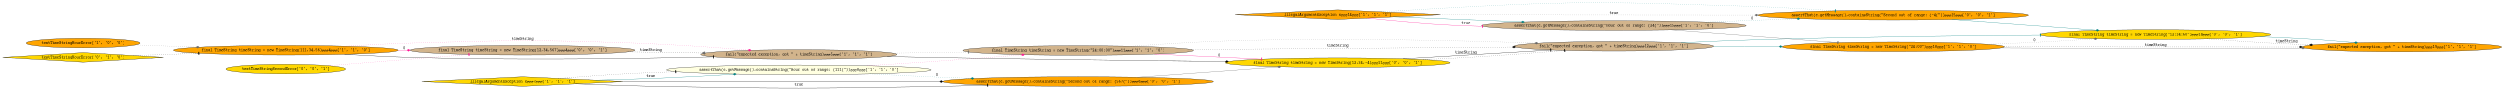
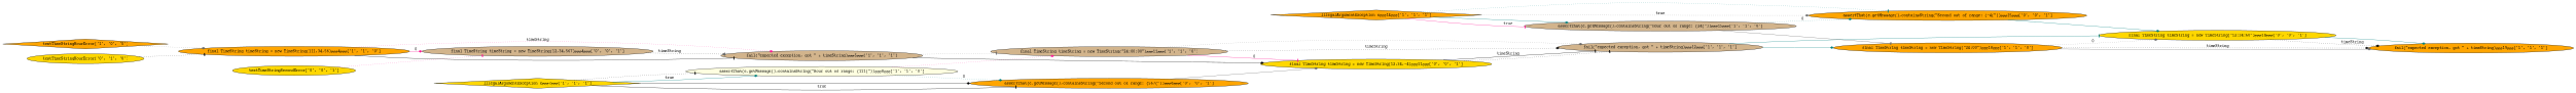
  digraph {
    fontname="Courier Prime"
    rankdir=LR
    node [fillcolor=orange fontname="Courier Prime" shape=ellipse style=filled]
    edge [arrowhead=diamond color=black fontname="Courier Prime" style=dotted]
    n1 [label="assertThat(e.getMessage(),containsString(\"Second out of range: (567(\"))@@@8@@@['0', '0', '1']"]
    n2 [fillcolor=gold label="final TimeString timeString = new TimeString(12,34,-4)@@@11@@@['0', '0', '1']"]
    n3 [fillcolor=tan label="fail(\"expected exception, got \" + timeString)@@@12@@@['1', '1', '1']"]
    n4 [fillcolor=gold label="IllegalArgumentException e@@@7@@@['1', '1', '1']" shape=diamond]
    n5 [fillcolor=lightyellow label="assertThat(e.getMessage(),containsString(\"Hour out of range: (111(\"))@@@8@@@['1', '1', '0']"]
    n6 [fillcolor=tan label="final TimeString timeString = new TimeString(\"24:00:00\")@@@11@@@['1', '1', '0']"]
    n7 [label="fail(\"expected exception, got \" + timeString)@@@19@@@['1', '1', '1']"]
    n8 [label="final TimeString timeString = new TimeString(111,34,56)@@@4@@@['1', '1', '0']"]
    n9 [fillcolor=tan label="fail(\"expected exception, got \" + timeString)@@@5@@@['1', '1', '1']"]
    n10 [fillcolor=tan label="final TimeString timeString = new TimeString(12,34,567)@@@4@@@['0', '0', '1']"]
    n11 [fillcolor=gold label="testTimeStringSecondError['0', '0', '1']"]
    n12 [label="IllegalArgumentException e@@@14@@@['1', '1', '1']" shape=diamond]
    n13 [fillcolor=tan label="assertThat(e.getMessage(),containsString(\"Hour out of range: (24(\"))@@@15@@@['1', '1', '0']"]
    n14 [label="assertThat(e.getMessage(),containsString(\"Second out of range: (-4(\"))@@@15@@@['0', '0', '1']"]
    n15 [label="final TimeString timeString = new TimeString(\"24:00\")@@@18@@@['1', '1', '0']"]
    n16 [fillcolor=gold label="final TimeString timeString = new TimeString(\"12:34:60\")@@@18@@@['0', '0', '1']"]
-   n17 [label="testTimeStringHourError['1', '0', '0']"]
-   n18 [fillcolor=gold label="testTimeStringHourError['0', '1', '0']" shape=diamond]
+   n17 [label="testTimeStringHourError['1', '0', '0']" shape=diamond]
+   n18 [fillcolor=gold label="testTimeStringHourError['0', '1', '0']"]
    n1 -> n2 [color=gray40 style=solid]
    n2 -> n3 [arrowhead=tee label=timeString style=solid]
    n2 -> n3 [arrowhead=tee]
    n3 -> n15 [color=teal style=solid]
    n3 -> n16 [arrowhead=tee color=teal style=solid]
    n4 -> n1 [style=solid]
    n4 -> n1 [arrowhead=tee label=true style=solid]
    n4 -> n5 [arrowhead=tee]
    n4 -> n5 [color=teal label=true style=solid]
    n5 -> n1 [color=teal label=0]
    n5 -> n6 [color=deeppink]
    n6 -> n2 [arrowhead=tee color=deeppink label=0 style=solid]
    n6 -> n3 [color=gray40]
    n6 -> n3 [label=timeString]
    n8 -> n9 [color=deeppink label=timeString]
    n8 -> n9 [arrowhead=tee style=solid]
    n8 -> n10 [color=deeppink label=0 style=solid]
    n9 -> n2 [style=solid]
    n9 -> n6 [arrowhead=tee color=gray40]
    n10 -> n9 [color=gray40 label=timeString]
    n10 -> n9 [arrowhead=tee color=gray40]
    n11 -> n10 [arrowhead=tee color=deeppink]
    n12 -> n13 [color=teal style=solid]
    n12 -> n13 [arrowhead=tee color=deeppink label=true style=solid]
    n12 -> n14 [arrowhead=tee color=teal]
    n12 -> n14 [color=gray40 label=true]
    n13 -> n14 [color=teal label=0]
    n13 -> n15 [arrowhead=tee color=gray40 style=solid]
    n14 -> n16 [color=teal style=solid]
    n15 -> n7 [label=timeString]
    n15 -> n7 [color=gray40 style=solid]
    n15 -> n16 [color=gray40 label=0]
    n16 -> n7 [color=teal style=solid]
    n16 -> n7 [label=timeString]
    n17 -> n8 [color=gray40]
    n18 -> n8 [arrowhead=tee]
  }
